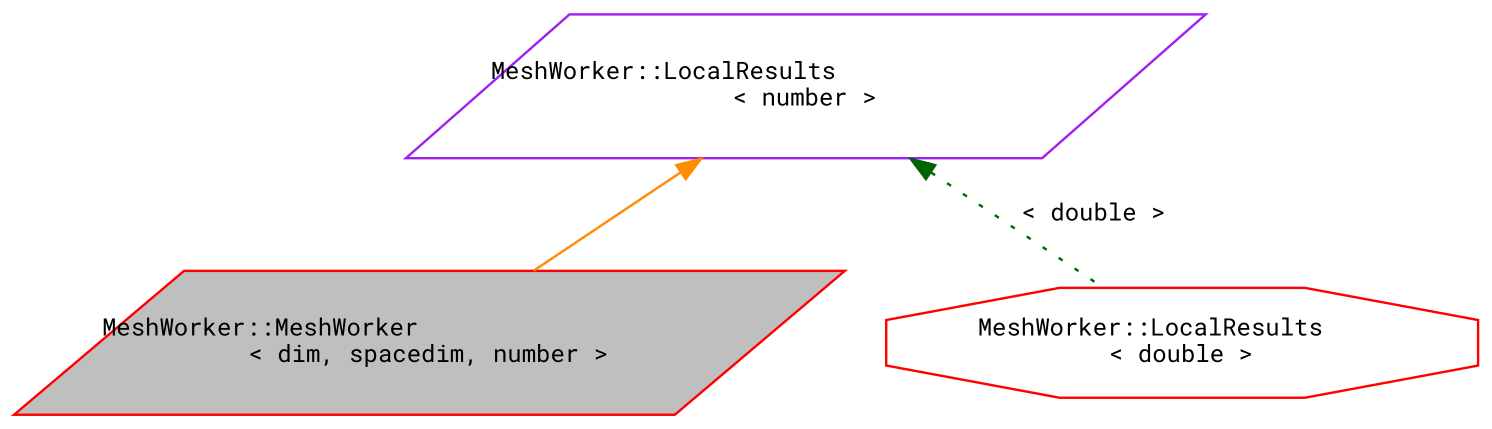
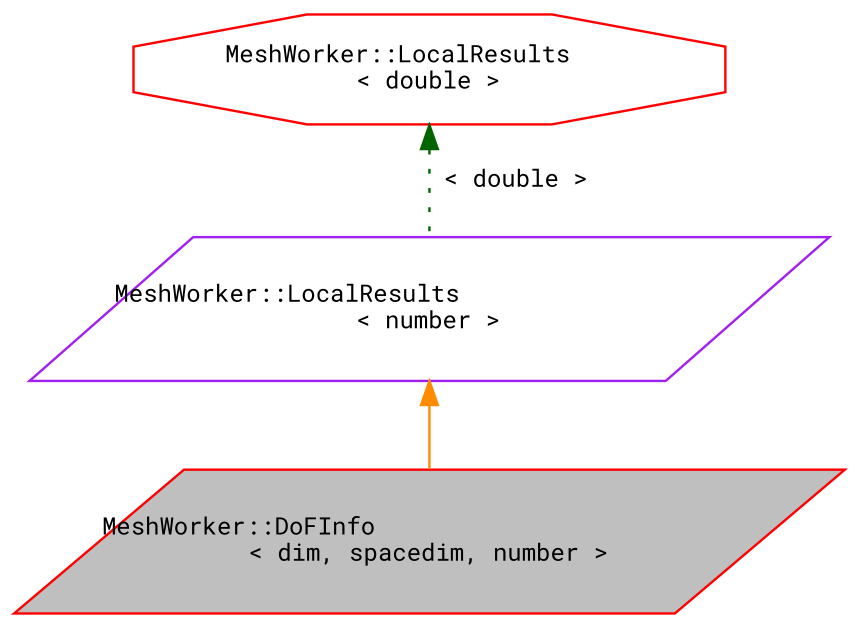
  digraph {
    fontname="Roboto Mono"
    node [color=red fillcolor=white fontname="Roboto Mono" fontsize=10 shape=parallelogram style=filled]
    edge [dir=back fontname="Roboto Mono" fontsize=10 labelfontname=Helvetica labelfontsize=10]
-   n1 [fillcolor=grey75 fontcolor=black height=0.2 label="MeshWorker::MeshWorker\l\< dim, spacedim, number \>" width=0.4]
+   n1 [fillcolor=grey75 fontcolor=black height=0.2 label="MeshWorker::DoFInfo\l\< dim, spacedim, number \>" width=0.4]
    n2 [height=0.2 label="MeshWorker::LocalResults\l\< double \>" shape=octagon width=0.4]
    n3 [color=purple height=0.2 label="MeshWorker::LocalResults\l\< number \>" width=0.4]
    n3 -> n1 [color=darkorange style=solid]
-   n3 -> n2 [color=darkgreen label=" \< double \>" style=dotted]
+   n2 -> n3 [color=darkgreen label=" \< double \>" style=dotted]
  }
